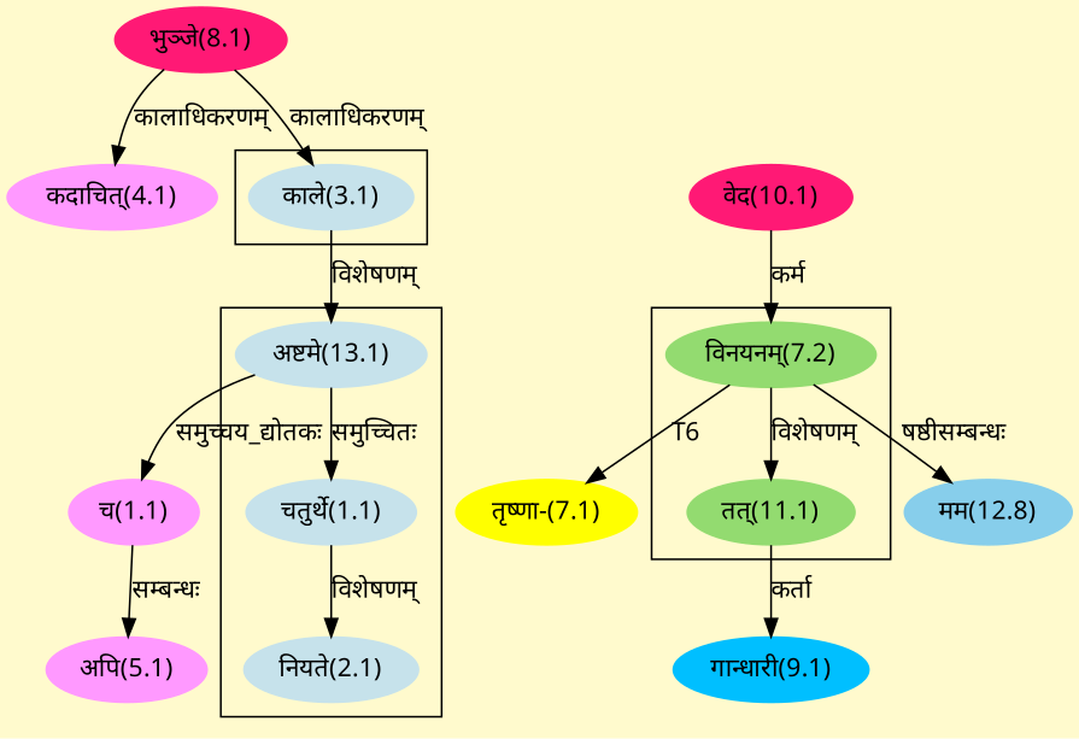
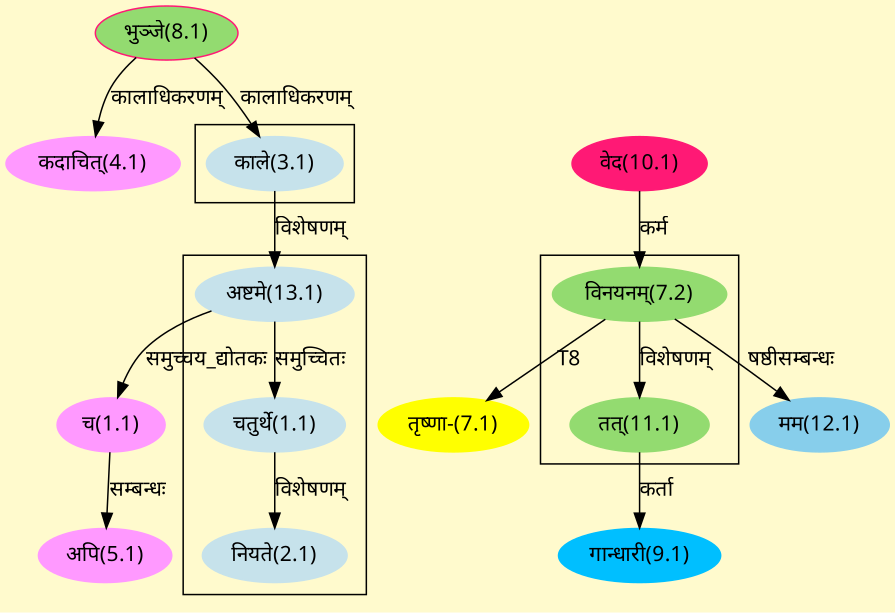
  digraph {
    bgcolor=lemonchiffon1
    compound=true
    fontname="Noto Sans"
    rankdir=BT
    node [color="#C6E2EB" fontname="Noto Sans" style=filled]
    edge [dir=back fontname="Noto Sans"]
    n1 [label="चतुर्थे(1.1)"]
    n2 [label="अष्टमे(13.1)"]
    n3 [label="नियते(2.1)"]
    n4 [color="#93DB70" label="तत्(11.1)"]
    n5 [color="#93DB70" label="विनयनम्(7.2)"]
    n6 [label="काले(3.1)"]
    n7 [color="#FF1975" label="वेद(10.1)"]
-   n8 [color="#FF1975" label="भुञ्जे(8.1)"]
+   n8 [color="#FF1975" label="भुञ्जे(8.1)" fillcolor="#93DB70"]
    n9 [color="#FF99FF" label="कदाचित्(4.1)"]
    n10 [color="#FF99FF" label="अपि(5.1)"]
    n11 [color="#FF99FF" label="च(1.1)"]
    n12 [color="#FFFF00" label="तृष्णा-(7.1)"]
    n13 [color="#00BFFF" label="गान्धारी(9.1)"]
-   n14 [color="#87CEEB" label="मम(12.8)"]
+   n14 [color="#87CEEB" label="मम(12.1)"]
    subgraph cluster_1 {
      n1
      n2
      n3
    }
    subgraph cluster_2 {
      n4
      n5
    }
    subgraph cluster_3 {
      n6
    }
    n1 -> n2 [label="समुच्चितः"]
    n2 -> n6 [label="विशेषणम्"]
    n3 -> n1 [label="विशेषणम्"]
    n4 -> n5 [label="विशेषणम्"]
    n5 -> n7 [label="कर्म"]
    n6 -> n8 [label="कालाधिकरणम्"]
    n9 -> n8 [label="कालाधिकरणम्"]
    n10 -> n11 [label="सम्बन्धः"]
    n11 -> n2 [label="समुच्चय_द्योतकः"]
-   n12 -> n5 [label=T6]
+   n12 -> n5 [label=T8]
    n13 -> n4 [label="कर्ता"]
    n14 -> n5 [label="षष्ठीसम्बन्धः"]
  }
